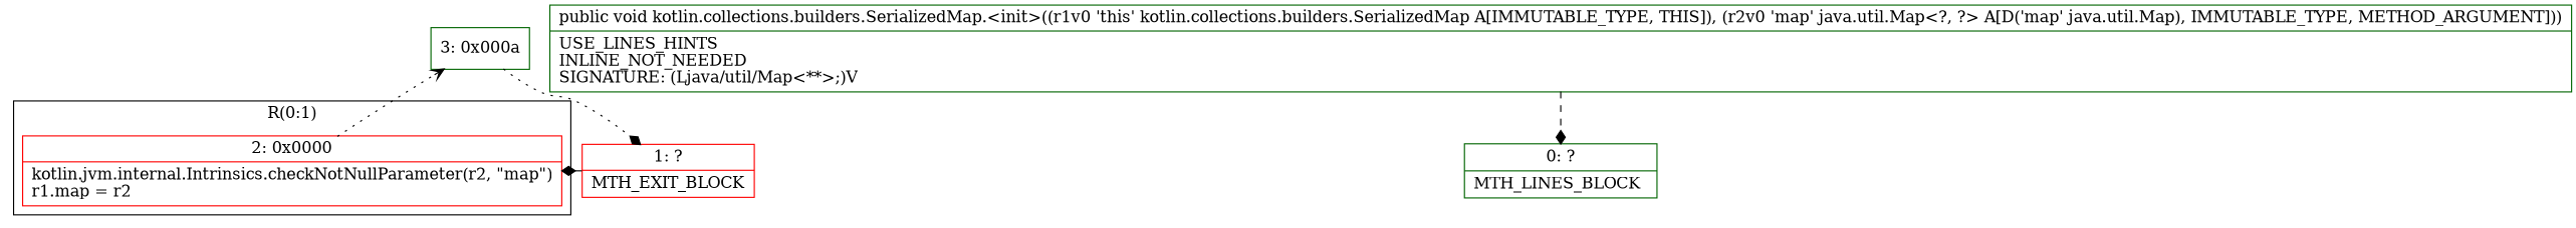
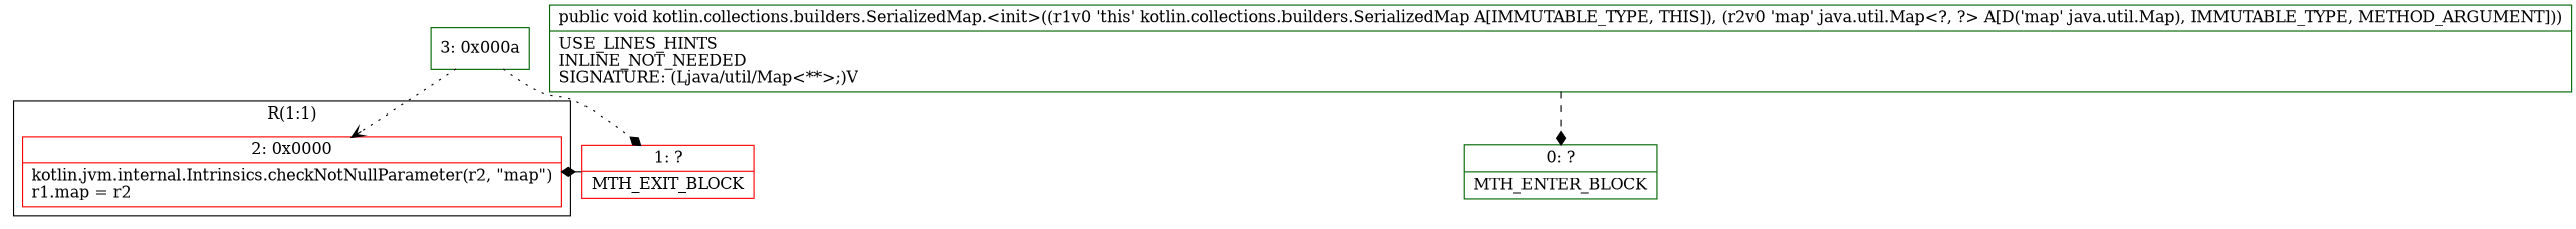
  digraph {
    node [color=darkgreen shape=record]
    edge [arrowhead=diamond style=dotted]
    n1 [color=red label="{2\:\ 0x0000|kotlin.jvm.internal.Intrinsics.checkNotNullParameter(r2, \"map\")\lr1.map = r2\l}"]
    n2 [label="{3\:\ 0x000a}"]
    n3 [color=red label="{1\:\ ?|MTH_EXIT_BLOCK\l}"]
-   n4 [label="{0\:\ ?|MTH_LINES_BLOCK\l}"]
+   n4 [label="{0\:\ ?|MTH_ENTER_BLOCK\l}"]
    n5 [label="{public void kotlin.collections.builders.SerializedMap.\<init\>((r1v0 'this' kotlin.collections.builders.SerializedMap A[IMMUTABLE_TYPE, THIS]), (r2v0 'map' java.util.Map\<?, ?\> A[D('map' java.util.Map), IMMUTABLE_TYPE, METHOD_ARGUMENT]))  | USE_LINES_HINTS\lINLINE_NOT_NEEDED\lSIGNATURE: (Ljava\/util\/Map\<**\>;)V\l}"]
    subgraph cluster_1 {
-     label="R(0:1)"
+     label="R(1:1)"
      n1
    }
-   n1 -> n2 [arrowhead=vee]
+   n2 -> n1 [arrowhead=vee]
    n2 -> n3
    n3 -> n1 [style=solid]
    n5 -> n4 [style=dashed]
  }
